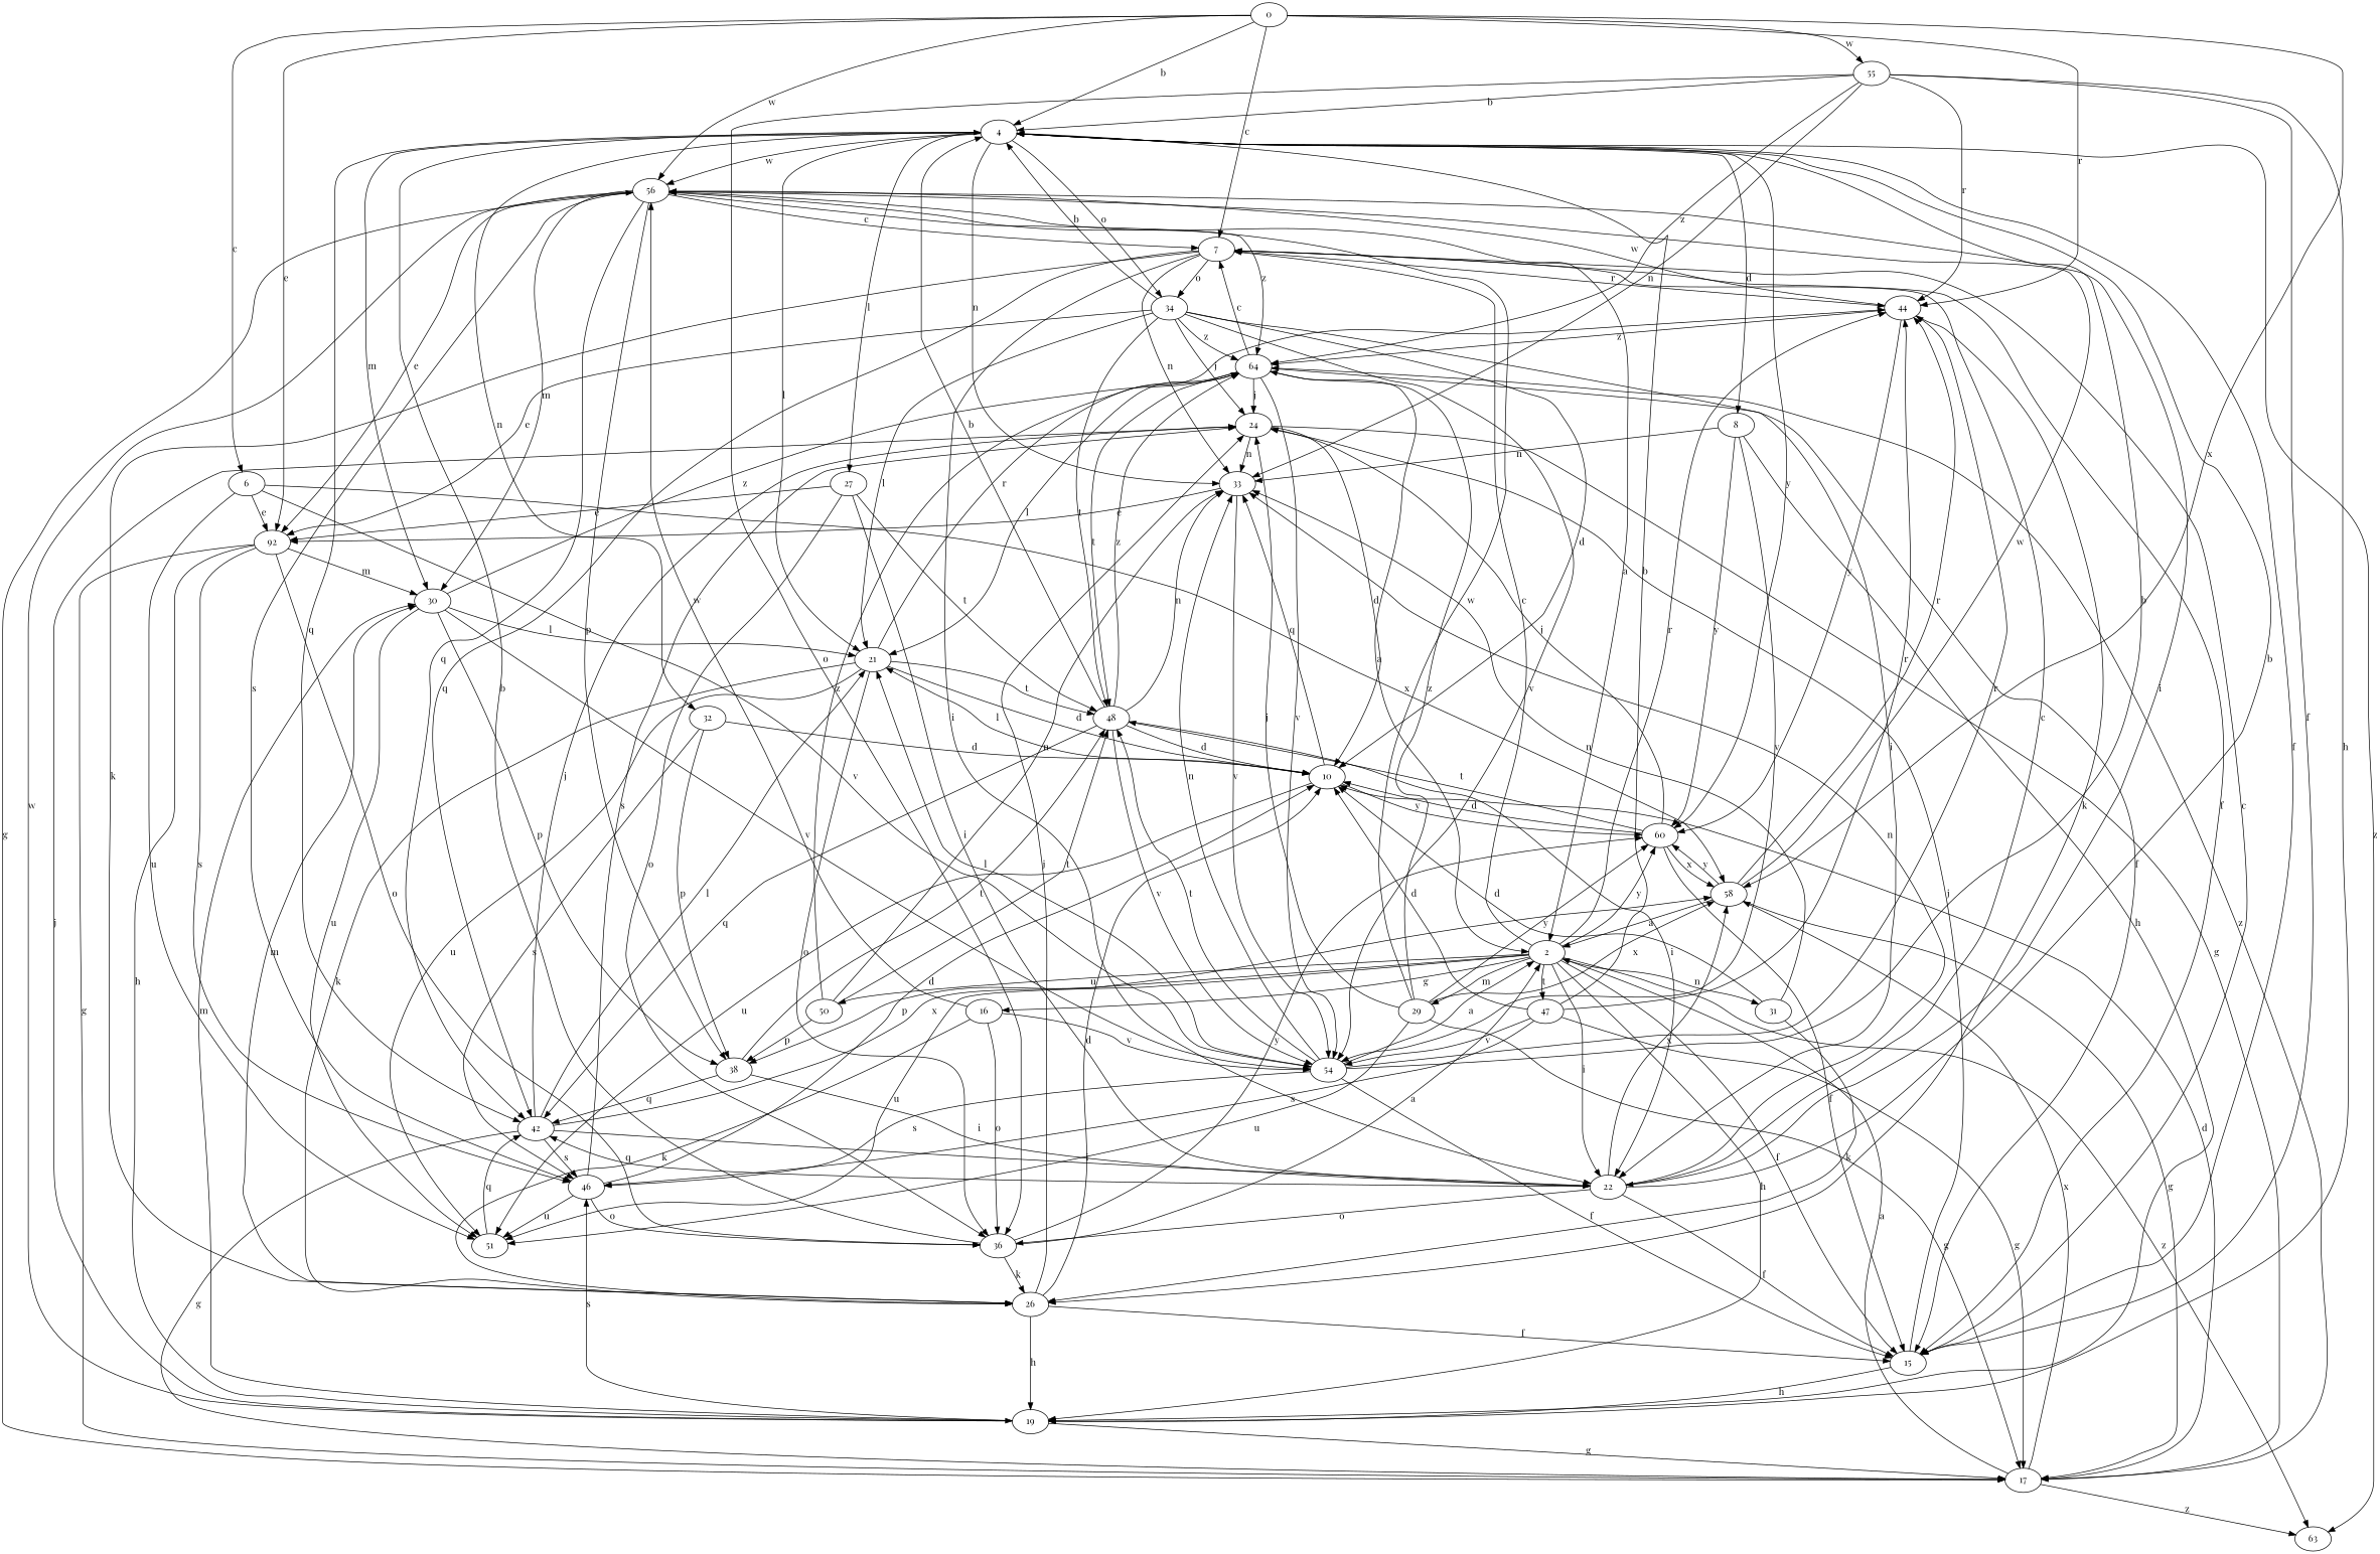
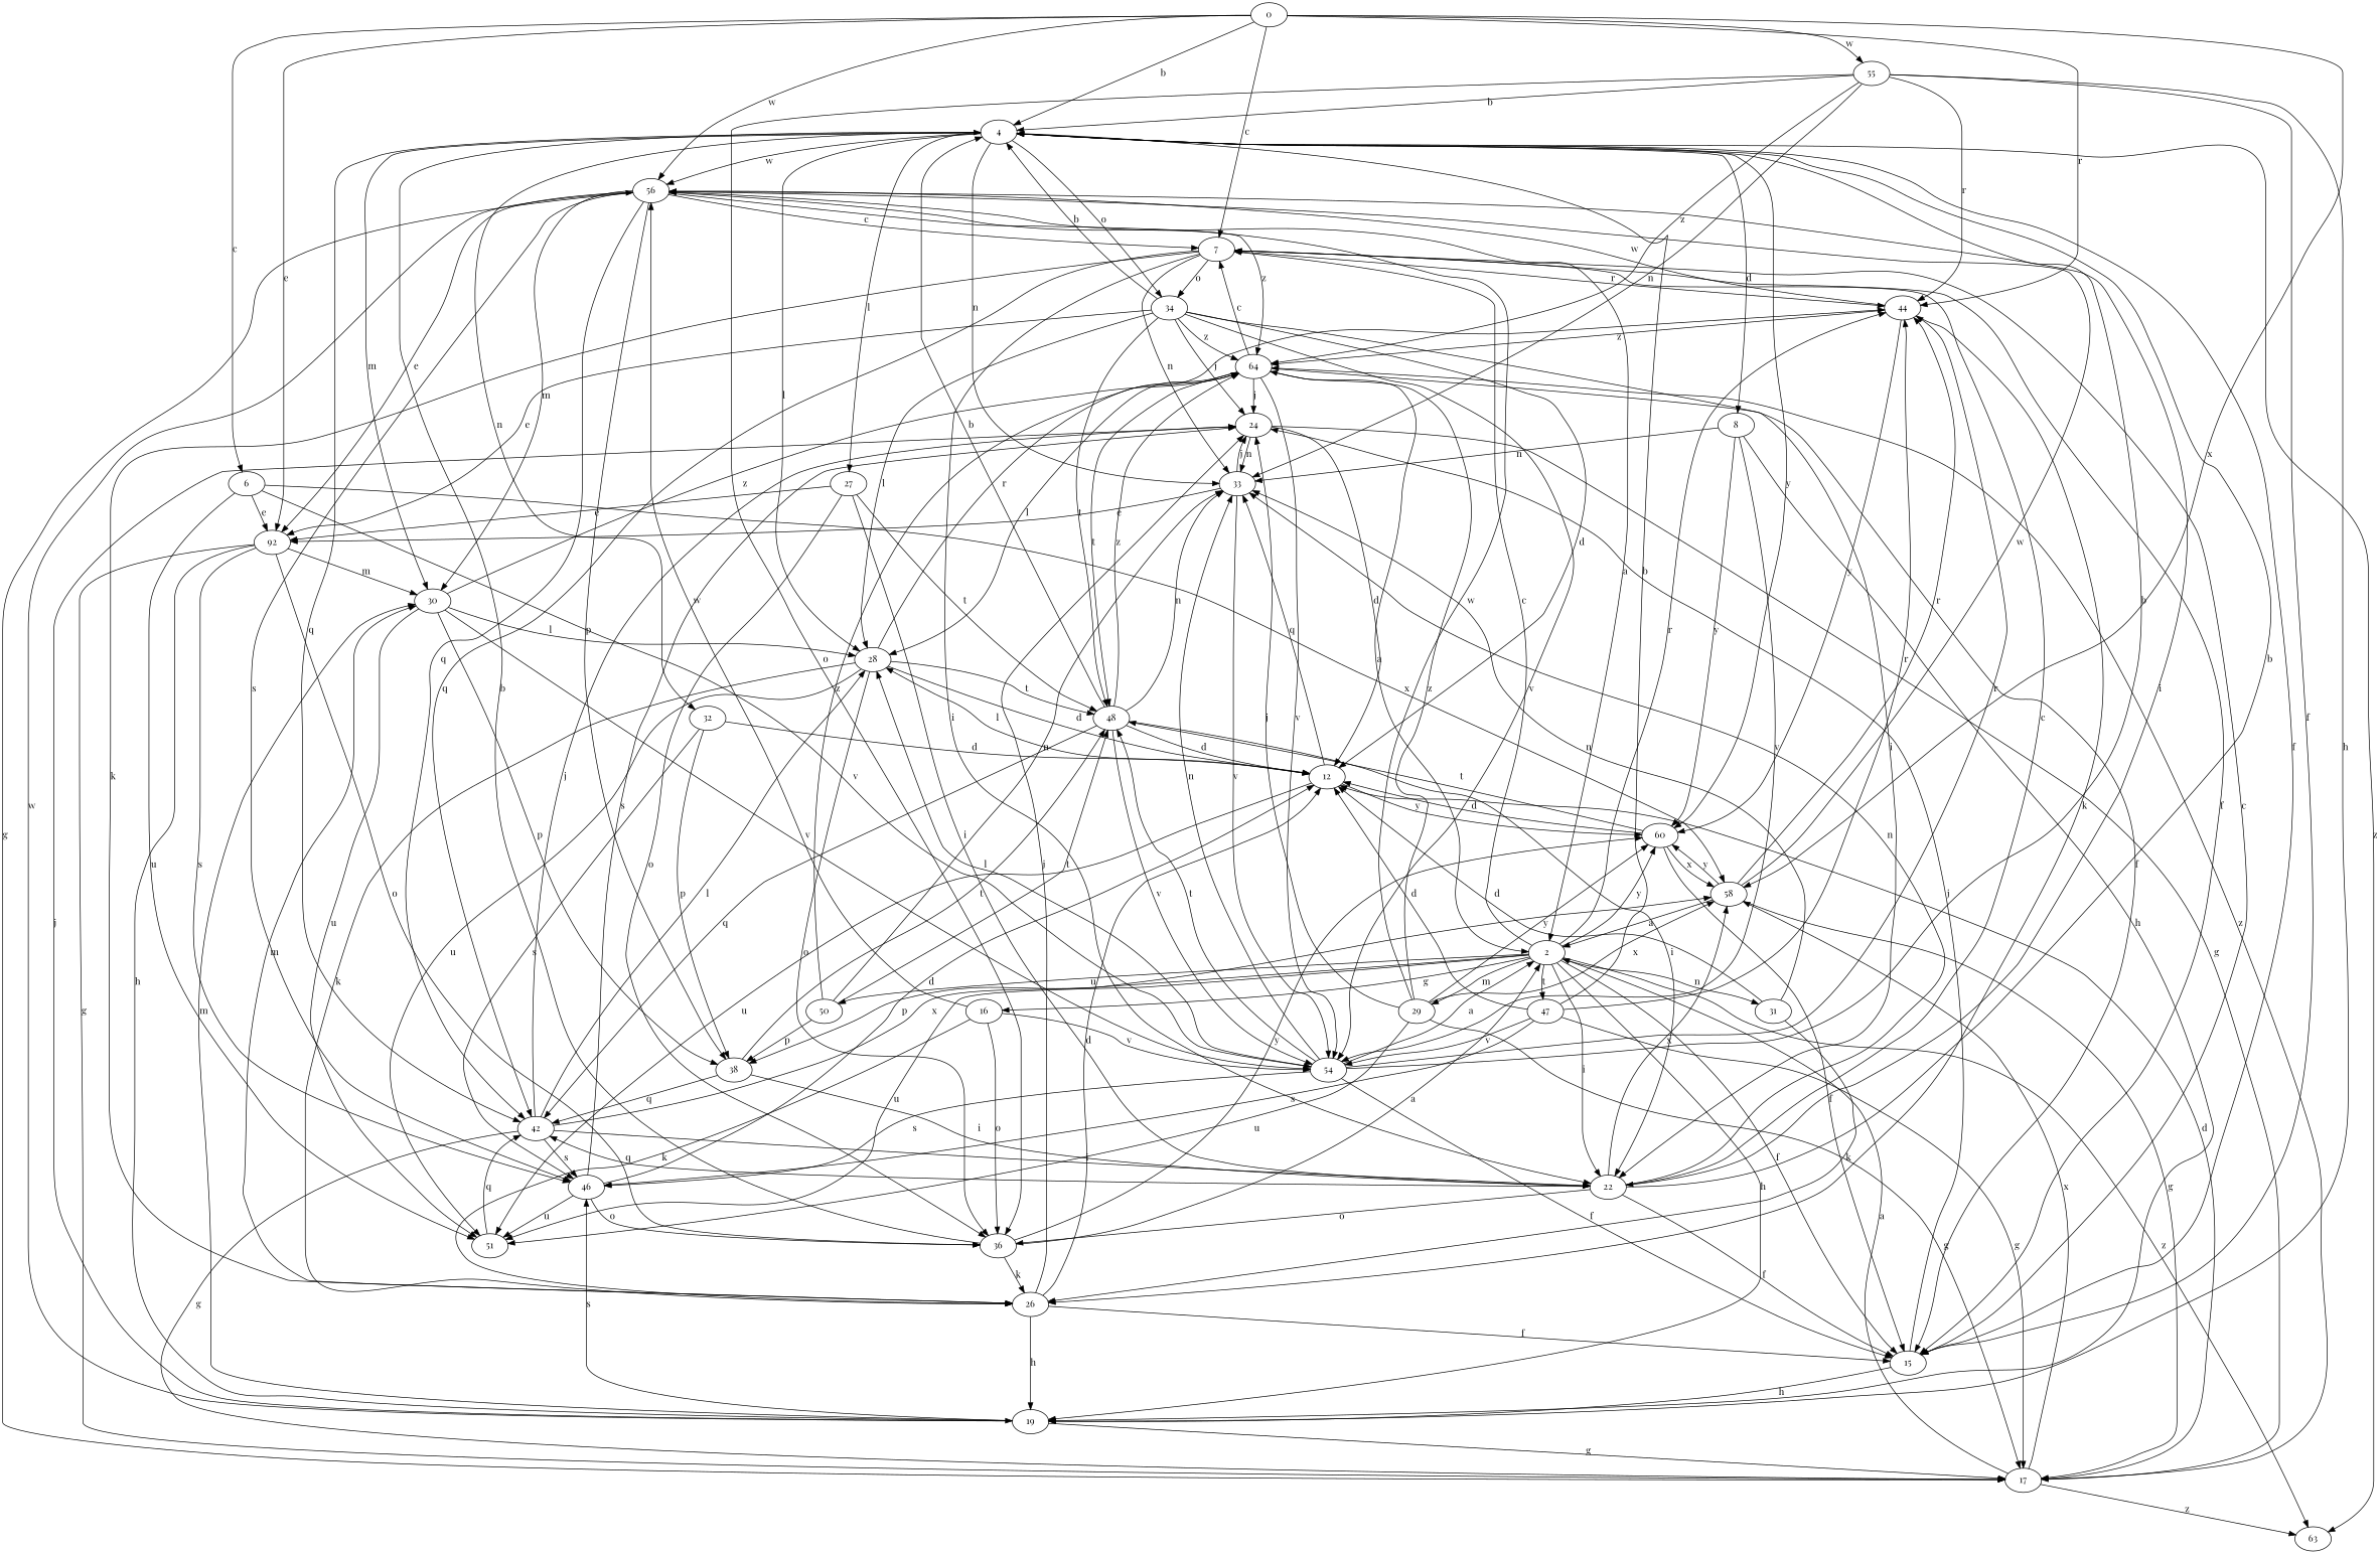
  strict digraph {
    fontname="Playfair Display"
    node [fontname="Playfair Display"]
    edge [fontname="Playfair Display"]
    0
    4
    6
    7
    n5 [label=92]
    44
    55
    56
    58
    60
    15
    63
    8
    27
-   28 [label=21]
+   28
    30
    32
    33
    34
    42
    51
    54
    22
    26
    19
    17
    36
    46
    64
    2
    38
-   10
+   10 [label=12]
    48
    16
    29
    31
    47
    50
    24
    0 -> 4 [label=b]
    0 -> 6 [label=c]
    0 -> 7 [label=c]
    0 -> n5 [label=e]
    0 -> 44 [label=r]
    0 -> 55 [label=w]
    0 -> 56 [label=w]
    0 -> 58 [label=x]
    4 -> 56 [label=w]
    4 -> 60 [label=y]
    4 -> 15 [label=f]
    4 -> 63 [label=z]
    4 -> 8 [label=d]
    4 -> 27 [label=l]
    4 -> 28 [label=l]
    4 -> 30 [label=m]
    4 -> 32 [label=n]
    4 -> 33 [label=n]
    4 -> 34 [label=o]
    4 -> 42 [label=q]
    6 -> n5 [label=e]
    6 -> 58 [label=x]
    6 -> 51 [label=u]
    6 -> 54 [label=v]
    7 -> 44 [label=r]
    7 -> 15 [label=f]
    7 -> 33 [label=n]
    7 -> 34 [label=o]
    7 -> 42 [label=q]
    7 -> 22 [label=i]
    7 -> 26 [label=k]
    n5 -> 30 [label=m]
    n5 -> 19 [label=h]
    n5 -> 17 [label=g]
    n5 -> 36 [label=o]
    n5 -> 46 [label=s]
    44 -> 56 [label=w]
    44 -> 60 [label=y]
    44 -> 26 [label=k]
    44 -> 64 [label=z]
    55 -> 4 [label=b]
    55 -> 44 [label=r]
    55 -> 15 [label=f]
    55 -> 33 [label=n]
    55 -> 19 [label=h]
    55 -> 36 [label=o]
    55 -> 64 [label=z]
    56 -> 7 [label=c]
    56 -> n5 [label=e]
    56 -> 30 [label=m]
    56 -> 42 [label=q]
    56 -> 22 [label=i]
    56 -> 17 [label=g]
    56 -> 46 [label=s]
    56 -> 64 [label=z]
    56 -> 2 [label=a]
    56 -> 38 [label=p]
    58 -> 44 [label=r]
    58 -> 56 [label=w]
    58 -> 60 [label=y]
    58 -> 17 [label=g]
    58 -> 2 [label=a]
    60 -> 58 [label=x]
    60 -> 15 [label=f]
    60 -> 10 [label=d]
    60 -> 48 [label=t]
    15 -> 7 [label=c]
    15 -> 19 [label=h]
    15 -> 24 [label=j]
    8 -> 60 [label=y]
    8 -> 33 [label=n]
    8 -> 54 [label=v]
    8 -> 19 [label=h]
    27 -> n5 [label=e]
    27 -> 22 [label=i]
    27 -> 36 [label=o]
    27 -> 48 [label=t]
    28 -> 44 [label=r]
    28 -> 51 [label=u]
    28 -> 26 [label=k]
    28 -> 36 [label=o]
    28 -> 10 [label=d]
    28 -> 48 [label=t]
    30 -> 28 [label=l]
    30 -> 51 [label=u]
    30 -> 54 [label=v]
    30 -> 64 [label=z]
    30 -> 38 [label=p]
    32 -> 46 [label=s]
    32 -> 38 [label=p]
    32 -> 10 [label=d]
    33 -> n5 [label=e]
    33 -> 54 [label=v]
-   60 -> 24 [label=j]
+   33 -> 24 [label=j]
    34 -> 4 [label=b]
    34 -> n5 [label=e]
    34 -> 28 [label=l]
    34 -> 54 [label=v]
    34 -> 22 [label=i]
    34 -> 64 [label=z]
    34 -> 10 [label=d]
    34 -> 48 [label=t]
    34 -> 24 [label=j]
    42 -> 58 [label=x]
    42 -> 28 [label=l]
    42 -> 22 [label=i]
    42 -> 17 [label=g]
    42 -> 46 [label=s]
    42 -> 24 [label=j]
    51 -> 42 [label=q]
    54 -> 4 [label=b]
    54 -> 44 [label=r]
    54 -> 15 [label=f]
    54 -> 28 [label=l]
    54 -> 33 [label=n]
    54 -> 46 [label=s]
    54 -> 2 [label=a]
    54 -> 48 [label=t]
    22 -> 4 [label=b]
    22 -> 7 [label=c]
    22 -> 58 [label=x]
    22 -> 15 [label=f]
    22 -> 33 [label=n]
    22 -> 42 [label=q]
    22 -> 36 [label=o]
    26 -> 15 [label=f]
    26 -> 30 [label=m]
    26 -> 19 [label=h]
    26 -> 10 [label=d]
    26 -> 24 [label=j]
    19 -> 56 [label=w]
    19 -> 30 [label=m]
    19 -> 17 [label=g]
    19 -> 46 [label=s]
    19 -> 24 [label=j]
    17 -> 58 [label=x]
    17 -> 63 [label=z]
    17 -> 64 [label=z]
    17 -> 2 [label=a]
    17 -> 10 [label=d]
    36 -> 4 [label=b]
    36 -> 60 [label=y]
    36 -> 26 [label=k]
    36 -> 2 [label=a]
    46 -> 51 [label=u]
    46 -> 36 [label=o]
    46 -> 10 [label=d]
    46 -> 24 [label=s]
    64 -> 7 [label=c]
    64 -> 15 [label=f]
    64 -> 28 [label=l]
    64 -> 54 [label=v]
    64 -> 2 [label=a]
    64 -> 48 [label=t]
    64 -> 24 [label=j]
    2 -> 7 [label=c]
    2 -> 44 [label=r]
    2 -> 60 [label=y]
    2 -> 15 [label=f]
    2 -> 63 [label=z]
    2 -> 51 [label=u]
    2 -> 22 [label=i]
    2 -> 19 [label=h]
    2 -> 38 [label=p]
    2 -> 16 [label=g]
    2 -> 29 [label=m]
    2 -> 31 [label=n]
    2 -> 47 [label=t]
    2 -> 50 [label=u]
    38 -> 42 [label=q]
    38 -> 22 [label=i]
    38 -> 48 [label=t]
    10 -> 60 [label=y]
    10 -> 28 [label=l]
    10 -> 33 [label=q]
    10 -> 51 [label=u]
    48 -> 4 [label=b]
    48 -> 33 [label=n]
    48 -> 42 [label=q]
    48 -> 54 [label=v]
    48 -> 22 [label=i]
    48 -> 64 [label=z]
    48 -> 10 [label=d]
    16 -> 56 [label=w]
    16 -> 54 [label=v]
    16 -> 26 [label=k]
    16 -> 36 [label=o]
    29 -> 56 [label=w]
    29 -> 58 [label=x]
    29 -> 60 [label=y]
    29 -> 51 [label=u]
    29 -> 17 [label=g]
    29 -> 64 [label=z]
    29 -> 24 [label=j]
    31 -> 33 [label=n]
    31 -> 26 [label=k]
    31 -> 10 [label=d]
    47 -> 4 [label=b]
    47 -> 44 [label=r]
    47 -> 54 [label=v]
    47 -> 17 [label=g]
    47 -> 46 [label=s]
    47 -> 10 [label=d]
    50 -> 33 [label=n]
    50 -> 64 [label=z]
    50 -> 38 [label=p]
    50 -> 48 [label=t]
    24 -> 33 [label=n]
    24 -> 17 [label=g]
    24 -> 10 [label=d]
  }
